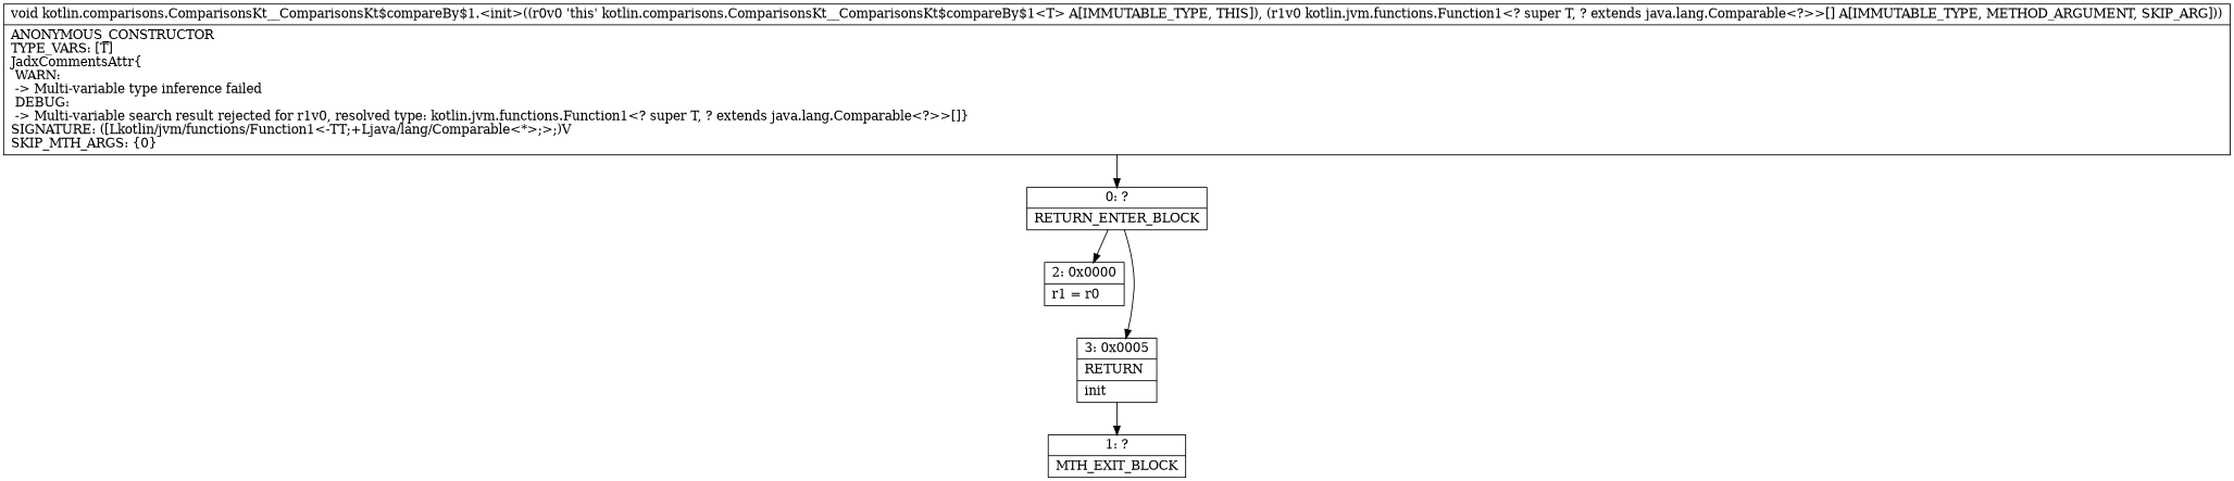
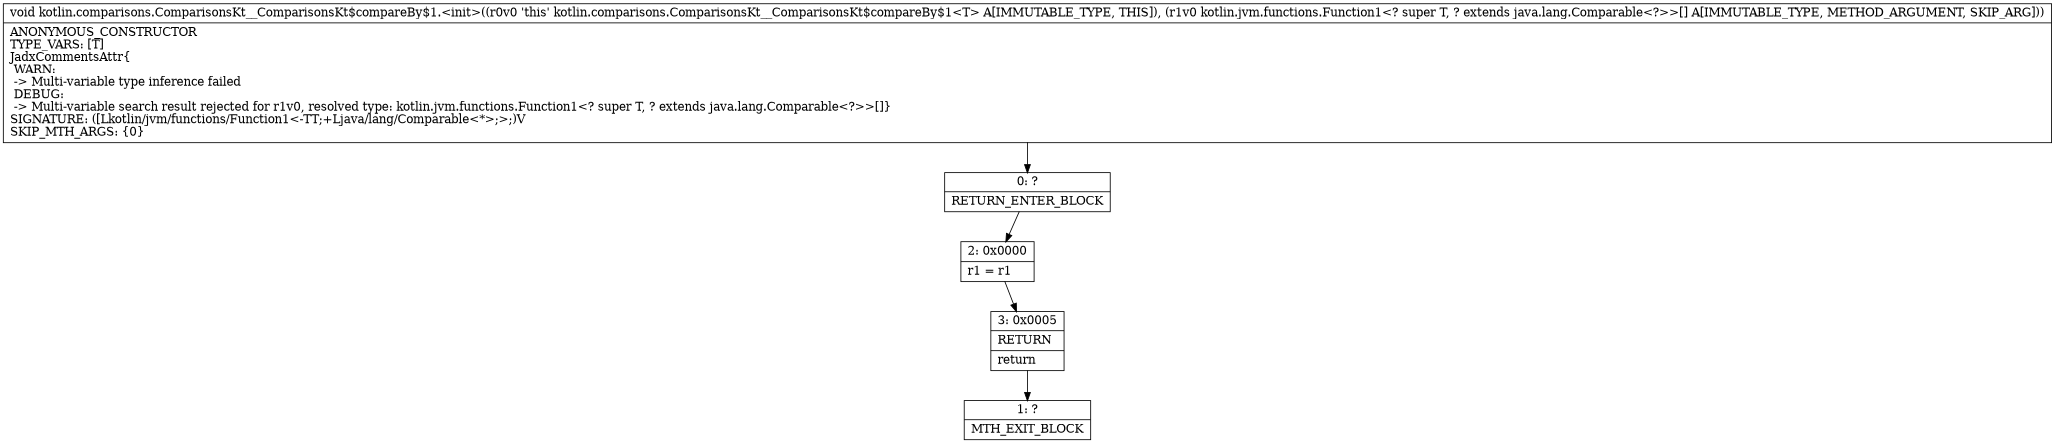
  digraph {
    node [shape=record]
    n1 [label="{0\:\ ?|RETURN_ENTER_BLOCK\l}"]
-   n2 [label="{2\:\ 0x0000|r1 = r0\l}"]
-   n3 [label="{3\:\ 0x0005|RETURN\l|init\l}"]
+   n2 [label="{2\:\ 0x0000|r1 = r1\l}"]
+   n3 [label="{3\:\ 0x0005|RETURN\l|return\l}"]
    n4 [label="{1\:\ ?|MTH_EXIT_BLOCK\l}"]
    n5 [label="{void kotlin.comparisons.ComparisonsKt__ComparisonsKt$compareBy$1.\<init\>((r0v0 'this' kotlin.comparisons.ComparisonsKt__ComparisonsKt$compareBy$1\<T\> A[IMMUTABLE_TYPE, THIS]), (r1v0 kotlin.jvm.functions.Function1\<? super T, ? extends java.lang.Comparable\<?\>\>[] A[IMMUTABLE_TYPE, METHOD_ARGUMENT, SKIP_ARG]))  | ANONYMOUS_CONSTRUCTOR\lTYPE_VARS: [T]\lJadxCommentsAttr\{\l WARN: \l \-\> Multi\-variable type inference failed\l DEBUG: \l \-\> Multi\-variable search result rejected for r1v0, resolved type: kotlin.jvm.functions.Function1\<? super T, ? extends java.lang.Comparable\<?\>\>[]\}\lSIGNATURE: ([Lkotlin\/jvm\/functions\/Function1\<\-TT;+Ljava\/lang\/Comparable\<*\>;\>;)V\lSKIP_MTH_ARGS: \{0\}\l}"]
    n1 -> n2
-   n1 -> n3
+   n2 -> n3
    n3 -> n4
    n5 -> n1
  }
